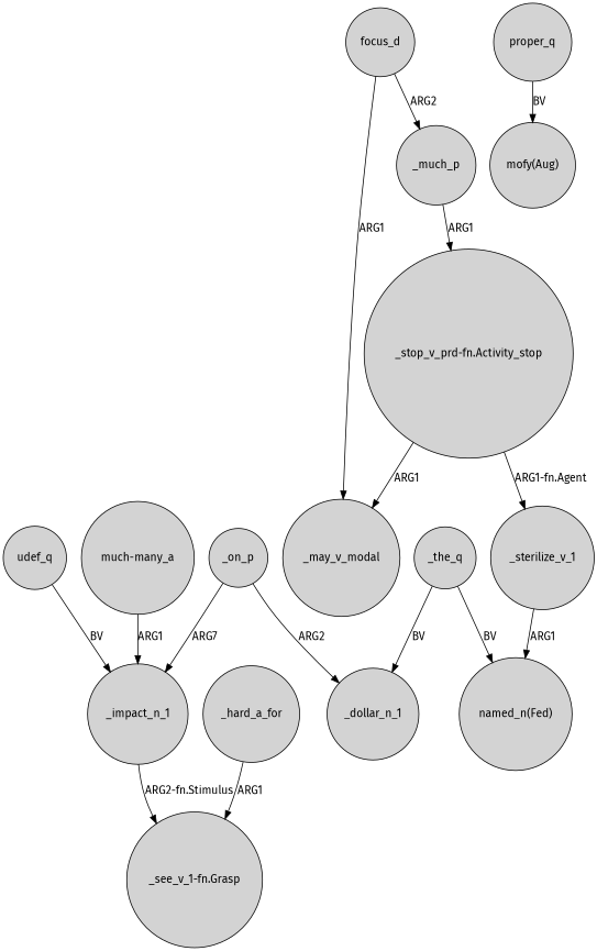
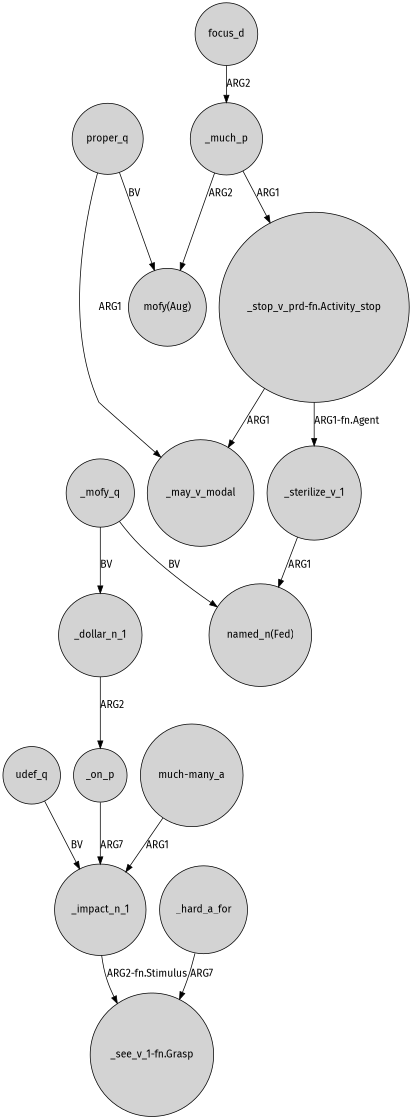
  digraph {
    fontname="Fira Sans"
    node [fontname="Fira Sans" shape=circle style=filled]
    edge [fontname="Fira Sans"]
    udef_q
    _impact_n_1
    "_see_v_1-fn.Grasp"
    _hard_a_for
    _on_p
    _dollar_n_1
-   _the_q
+   _the_q [label=_mofy_q]
    "named_n(Fed)"
    "_stop_v_prd-fn.Activity_stop"
    _may_v_modal
    _sterilize_v_1
    focus_d
    n13 [label=_much_p]
    "mofy(Aug)"
    proper_q
    "much-many_a"
    udef_q -> _impact_n_1 [label=BV]
    _impact_n_1 -> "_see_v_1-fn.Grasp" [label="ARG2-fn.Stimulus"]
-   _hard_a_for -> "_see_v_1-fn.Grasp" [label=ARG1]
+   _hard_a_for -> "_see_v_1-fn.Grasp" [label=ARG7]
    _on_p -> _impact_n_1 [label=ARG7]
-   _on_p -> _dollar_n_1 [label=ARG2]
+   _dollar_n_1 -> _on_p [label=ARG2]
    _the_q -> _dollar_n_1 [label=BV]
    _the_q -> "named_n(Fed)" [label=BV]
    "_stop_v_prd-fn.Activity_stop" -> _may_v_modal [label=ARG1]
    "_stop_v_prd-fn.Activity_stop" -> _sterilize_v_1 [label="ARG1-fn.Agent"]
    _sterilize_v_1 -> "named_n(Fed)" [label=ARG1]
-   focus_d -> _may_v_modal [label=ARG1]
+   proper_q -> _may_v_modal [label=ARG1]
    focus_d -> n13 [label=ARG2]
    n13 -> "_stop_v_prd-fn.Activity_stop" [label=ARG1]
+   n13 -> "mofy(Aug)" [label=ARG2]
    proper_q -> "mofy(Aug)" [label=BV]
    "much-many_a" -> _impact_n_1 [label=ARG1]
  }
